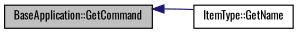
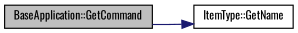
  digraph {
    rankdir=LR
    fontname=Oswald
    node [color=black fontname=Oswald fontsize=10 shape=record style=filled]
    n1 [fillcolor=grey75 fontcolor=black height=0.2 label="BaseApplication::GetCommand" width=0.4]
    n2 [fillcolor=white height=0.2 label="ItemType::GetName" width=0.4]
-   n2 -> n1 [color=midnightblue fontname=Oswald fontsize=10 labelfontname=Helvetica labelfontsize=10 style=solid]
+   n1 -> n2 [color=midnightblue fontname=Oswald fontsize=10 labelfontname=Helvetica labelfontsize=10 style=solid]
  }
